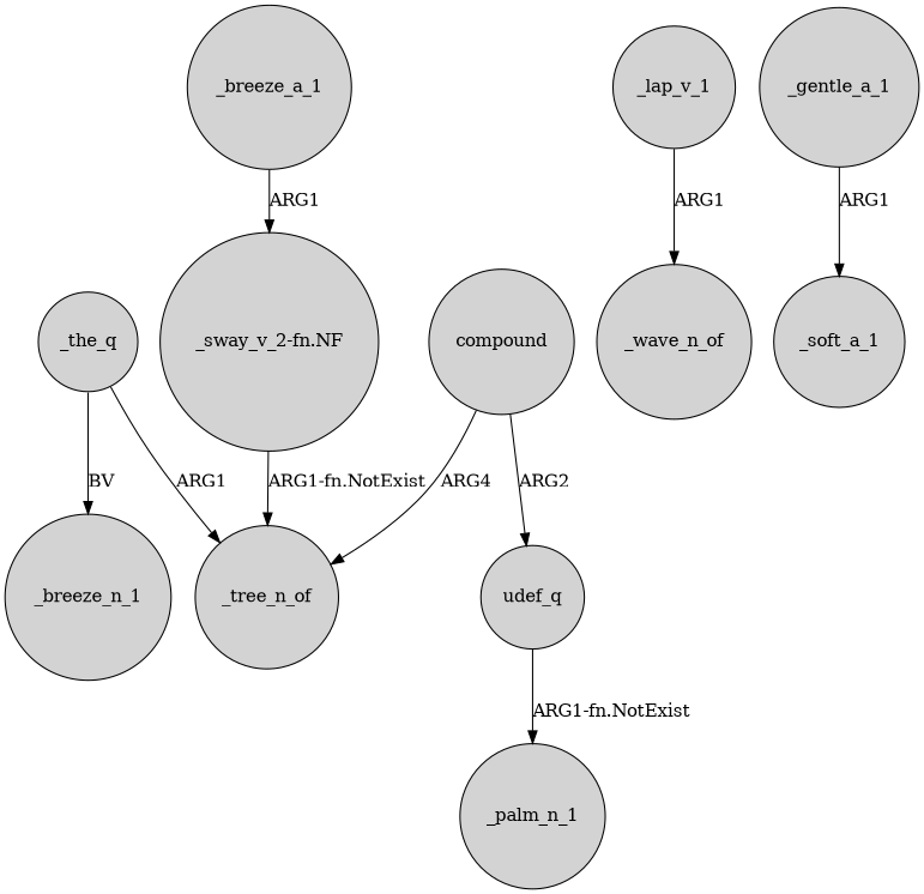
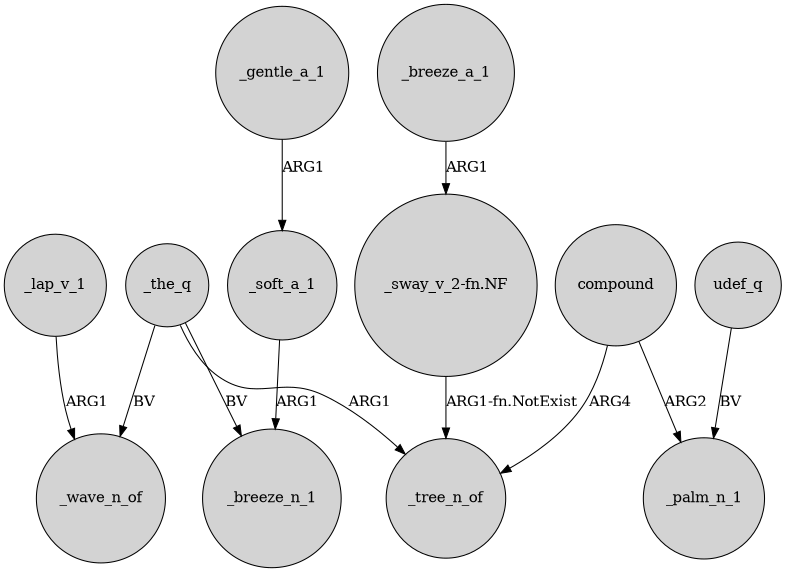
  digraph {
    node [shape=circle style=filled]
    _the_q
    _wave_n_of
    _tree_n_of
    _breeze_n_1
    _lap_v_1
    compound
    _palm_n_1
    udef_q
    _gentle_a_1
    _soft_a_1
    n11 [label="_sway_v_2-fn.NF"]
    n12 [label=_breeze_a_1]
+   _the_q -> _wave_n_of [label=BV]
    _the_q -> _tree_n_of [label=ARG1]
    _the_q -> _breeze_n_1 [label=BV]
    _lap_v_1 -> _wave_n_of [label=ARG1]
    compound -> _tree_n_of [label=ARG4]
-   compound -> udef_q [label=ARG2]
-   udef_q -> _palm_n_1 [label="ARG1-fn.NotExist"]
+   compound -> _palm_n_1 [label=ARG2]
+   udef_q -> _palm_n_1 [label=BV]
    _gentle_a_1 -> _soft_a_1 [label=ARG1]
+   _soft_a_1 -> _breeze_n_1 [label=ARG1]
    n11 -> _tree_n_of [label="ARG1-fn.NotExist"]
    n12 -> n11 [label=ARG1]
  }
